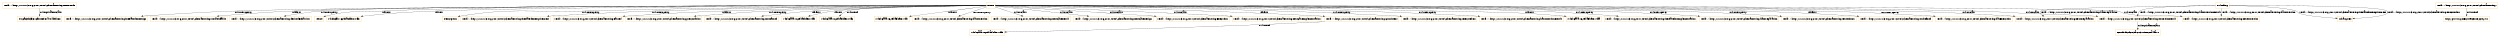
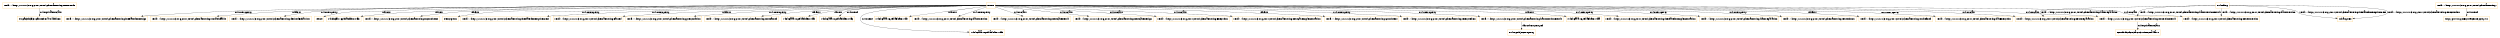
  digraph {
    rankdir=TB
    node [color=orange shape=rectangle]
    "verif^^http://www.w3.org/2001/XMLSchema#string:TestResult"
    "97c6a69dcf5316fb0e8981a7e4d9f088"
    "verif^^http://www.w3.org/2001/XMLSchema#string:AssertionResult"
    "5c80b9d92fc165a67c5109e6e0a4fa70"
    NULL
    "verif^^http://www.w3.org/2001/XMLSchema#string:TestCaseResult"
    "verif^^http://www.w3.org/2001/XMLSchema#string:TestCaseDesign"
    "verif^^http://www.w3.org/2001/XMLSchema#string:TestAssertion"
    "verif^^http://www.w3.org/2001/XMLSchema#string:Execution"
    "verif^^http://www.w3.org/2001/XMLSchema#string:TestPreparation"
    "verif^^http://www.w3.org/2001/XMLSchema#string:TestCaseImplementation"
    "verif^^http://www.w3.org/2001/XMLSchema#string:hasAssertionResult"
    "verif^^http://www.w3.org/2001/XMLSchema#string:executedOn"
    "-7d8b6aaa:1629ba5bf98:-7ff9"
    "-7d8b6aaa:1629ba5bf98:-7ffa"
    "verif^^http://www.w3.org/2001/XMLSchema#string:isRelatedToImplementation"
    "verif^^http://www.w3.org/2001/XMLSchema#string:hasPreparation"
    "verif^^http://www.w3.org/2001/XMLSchema#string:testAxioms"
    "verif^^http://www.w3.org/2001/XMLSchema#string:Undefined"
    "verif^^http://www.w3.org/2001/XMLSchema#string:hasExecution"
    "verif^^http://www.w3.org/2001/XMLSchema#string:isRelatedToDesign"
    "verif^^http://www.w3.org/2001/XMLSchema#string:Unsatisfiable"
    "verif^^http://www.w3.org/2001/XMLSchema#string:desiredBehaviour"
    "rdf:nil"
    n25 [label="-7d8b6ffb:1629ba5bf98:-7ff8"]
+   "verif^^http://www.w3.org/2001/XMLSchema#string:Inconsistent"
    ":description"
    "verif^^http://www.w3.org/2001/XMLSchema#string:isRelatedToRequirement"
    "verif^^http://www.w3.org/2001/XMLSchema#string:Passed"
    "verif^^http://www.w3.org/2001/XMLSchema#string:precondition"
    "verif^^http://www.w3.org/2001/XMLSchema#string:NotPassed"
    "-7d8b6aaa:1629ba5bf98:-7ffb"
    "-7d8b6aaa:1629ba5bf98:-7ffc"
    "verif^^http://www.w3.org/2001/XMLSchema#string:Consistent"
    "-7d8b6aaa:1629ba5bf98:-7ff7"
    "verif^^http://www.w3.org/2001/XMLSchema#string:hasAssertion"
+   "owl:topObjectProperty"
    "verif^^http://www.w3.org/2001/XMLSchema#string:"
    "http://purl.org/NET/rdflicense/cc-by4.0"
    "owl:Thing"
    "xsd:anyURI"
    "verif^^http://www.w3.org/2001/XMLSchema#string:TestResult" -> "97c6a69dcf5316fb0e8981a7e4d9f088" [label="owl:equivalentClass"]
    "verif^^http://www.w3.org/2001/XMLSchema#string:AssertionResult" -> "5c80b9d92fc165a67c5109e6e0a4fa70" [label="owl:equivalentClass"]
    NULL -> "verif^^http://www.w3.org/2001/XMLSchema#string:AssertionResult" [label="owl:onClass"]
    NULL -> "verif^^http://www.w3.org/2001/XMLSchema#string:TestCaseResult" [label="owl:onClass"]
    NULL -> "verif^^http://www.w3.org/2001/XMLSchema#string:TestCaseDesign" [label="owl:onClass"]
    NULL -> "verif^^http://www.w3.org/2001/XMLSchema#string:TestAssertion" [label="owl:onClass"]
    NULL -> "verif^^http://www.w3.org/2001/XMLSchema#string:Execution" [label="owl:onClass"]
    NULL -> "verif^^http://www.w3.org/2001/XMLSchema#string:TestPreparation" [label="owl:onClass"]
    NULL -> "verif^^http://www.w3.org/2001/XMLSchema#string:TestCaseImplementation" [label="owl:onClass"]
    NULL -> "verif^^http://www.w3.org/2001/XMLSchema#string:hasAssertionResult" [label="owl:onProperty"]
    NULL -> "verif^^http://www.w3.org/2001/XMLSchema#string:executedOn" [label="owl:onProperty"]
-   "verif^^http://www.w3.org/2001/XMLSchema#string:Consistent" -> "-7d8b6aaa:1629ba5bf98:-7ff9" [label="owl:oneOf"]
+   NULL -> "-7d8b6aaa:1629ba5bf98:-7ff9" [label="owl:oneOf"]
    NULL -> "-7d8b6aaa:1629ba5bf98:-7ffa" [label="rdf:rest"]
    NULL -> "verif^^http://www.w3.org/2001/XMLSchema#string:isRelatedToImplementation" [label="owl:onProperty"]
    NULL -> "verif^^http://www.w3.org/2001/XMLSchema#string:hasPreparation" [label="owl:onProperty"]
    NULL -> "verif^^http://www.w3.org/2001/XMLSchema#string:testAxioms" [label="owl:onProperty"]
    NULL -> "verif^^http://www.w3.org/2001/XMLSchema#string:Undefined" [label="rdf:first"]
    NULL -> "verif^^http://www.w3.org/2001/XMLSchema#string:hasExecution" [label="rest:onProperty"]
    NULL -> "verif^^http://www.w3.org/2001/XMLSchema#string:isRelatedToDesign" [label="owl:onProperty"]
    NULL -> "verif^^http://www.w3.org/2001/XMLSchema#string:Unsatisfiable" [label="rdf:first"]
    NULL -> "verif^^http://www.w3.org/2001/XMLSchema#string:desiredBehaviour" [label="owl:onProperty"]
    NULL -> "rdf:nil" [label="rdf:rest"]
    NULL -> n25 [label="rdf:rest"]
+   NULL -> "verif^^http://www.w3.org/2001/XMLSchema#string:Inconsistent" [label="rdf:first"]
    NULL -> ":description" [label="owl:onProperty"]
    NULL -> "verif^^http://www.w3.org/2001/XMLSchema#string:isRelatedToRequirement" [label="owl:onProperty"]
    NULL -> "verif^^http://www.w3.org/2001/XMLSchema#string:Passed" [label="rdf:first"]
    NULL -> "verif^^http://www.w3.org/2001/XMLSchema#string:precondition" [label="owl:onProperty"]
    NULL -> "verif^^http://www.w3.org/2001/XMLSchema#string:NotPassed" [label="rdf:first"]
    NULL -> "-7d8b6aaa:1629ba5bf98:-7ffb" [label="rdf:rest"]
    NULL -> "-7d8b6aaa:1629ba5bf98:-7ffc" [label="owl:oneOf"]
    NULL -> "verif^^http://www.w3.org/2001/XMLSchema#string:Consistent" [label="rdf:first"]
    NULL -> "-7d8b6aaa:1629ba5bf98:-7ff7" [label="rdf:rest"]
-   NULL -> "verif^^http://www.w3.org/2001/XMLSchema#string:hasAssertion" [label="rest:onProperty"]
+   NULL -> "verif^^http://www.w3.org/2001/XMLSchema#string:hasAssertion" [label="owl:onProperty"]
+   "verif^^http://www.w3.org/2001/XMLSchema#string:hasAssertionResult" -> "owl:topObjectProperty" [label="rdfs:subPropertyOf"]
    "verif^^http://www.w3.org/2001/XMLSchema#string:" -> "http://purl.org/NET/rdflicense/cc-by4.0" [label="owl:oneOf"]
    "owl:Thing" -> "verif^^http://www.w3.org/2001/XMLSchema#string:AssertionResult" [label="verif^^http://www.w3.org/2001/XMLSchema#string:hasAssertionResult"]
    "owl:Thing" -> "verif^^http://www.w3.org/2001/XMLSchema#string:TestAssertion" [label="verif^^http://www.w3.org/2001/XMLSchema#string:hasAssertion"]
    "owl:Thing" -> "verif^^http://www.w3.org/2001/XMLSchema#string:TestPreparation" [label="verif^^http://www.w3.org/2001/XMLSchema#string:hasPreparation"]
    "owl:Thing" -> "xsd:anyURI" [label="verif^^http://www.w3.org/2001/XMLSchema#string:executedOn"]
    "owl:Thing" -> "xsd:anyURI" [label="verif^^http://www.w3.org/2001/XMLSchema#string:isRelatedToRequirement"]
  }
